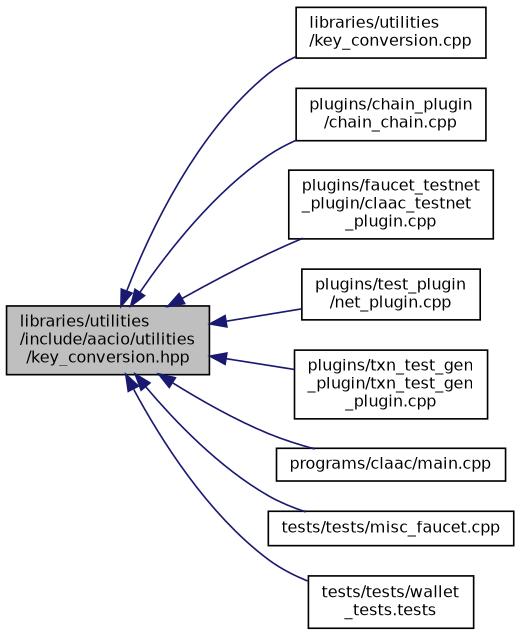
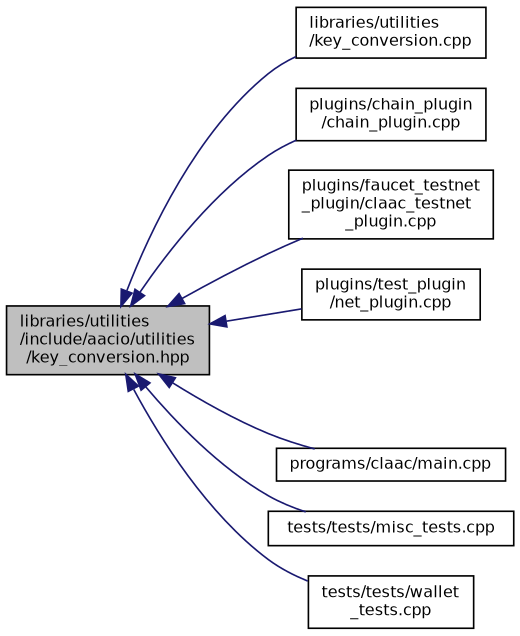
  digraph {
    rankdir=LR
    node [color=black fillcolor=white fontname=Helvetica fontsize=10 shape=record style=filled]
    edge [color=midnightblue dir=back fontname=Helvetica fontsize=10 labelfontname=Helvetica labelfontsize=10 style=solid]
    n1 [fillcolor=grey75 fontcolor=black height=0.2 label="libraries/utilities\l/include/aacio/utilities\l/key_conversion.hpp" width=0.4]
    n2 [height=0.2 label="libraries/utilities\l/key_conversion.cpp" width=0.4]
-   n3 [height=0.2 label="plugins/chain_plugin\l/chain_chain.cpp" width=0.4]
+   n3 [height=0.2 label="plugins/chain_plugin\l/chain_plugin.cpp" width=0.4]
    n4 [height=0.2 label="plugins/faucet_testnet\l_plugin/claac_testnet\l_plugin.cpp" width=0.4]
    n5 [height=0.2 label="plugins/test_plugin\l/net_plugin.cpp" width=0.4]
-   n6 [height=0.2 label="plugins/txn_test_gen\l_plugin/txn_test_gen\l_plugin.cpp" width=0.4]
    n7 [height=0.2 label="programs/claac/main.cpp" width=0.4]
-   n8 [height=0.2 label="tests/tests/misc_faucet.cpp" width=0.4]
-   n9 [height=0.2 label="tests/tests/wallet\l_tests.tests" width=0.4]
+   n8 [height=0.2 label="tests/tests/misc_tests.cpp" width=0.4]
+   n9 [height=0.2 label="tests/tests/wallet\l_tests.cpp" width=0.4]
    n1 -> n2
    n1 -> n3
    n1 -> n4
    n1 -> n5
-   n1 -> n6
    n1 -> n7
    n1 -> n8
    n1 -> n9
  }
